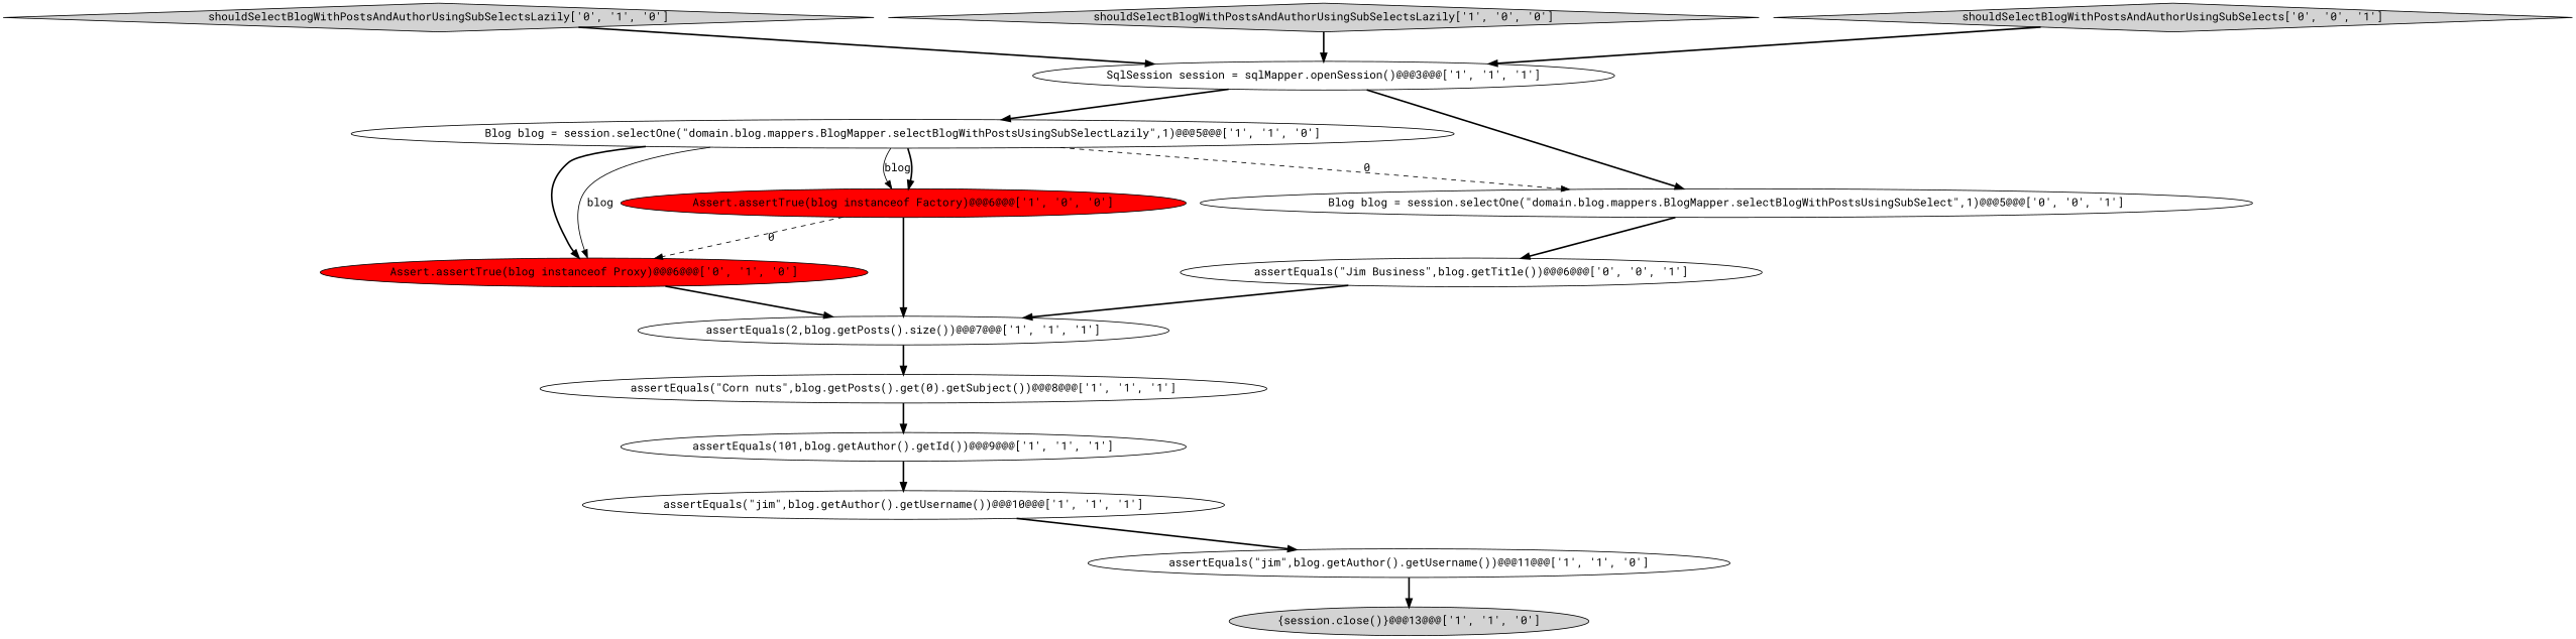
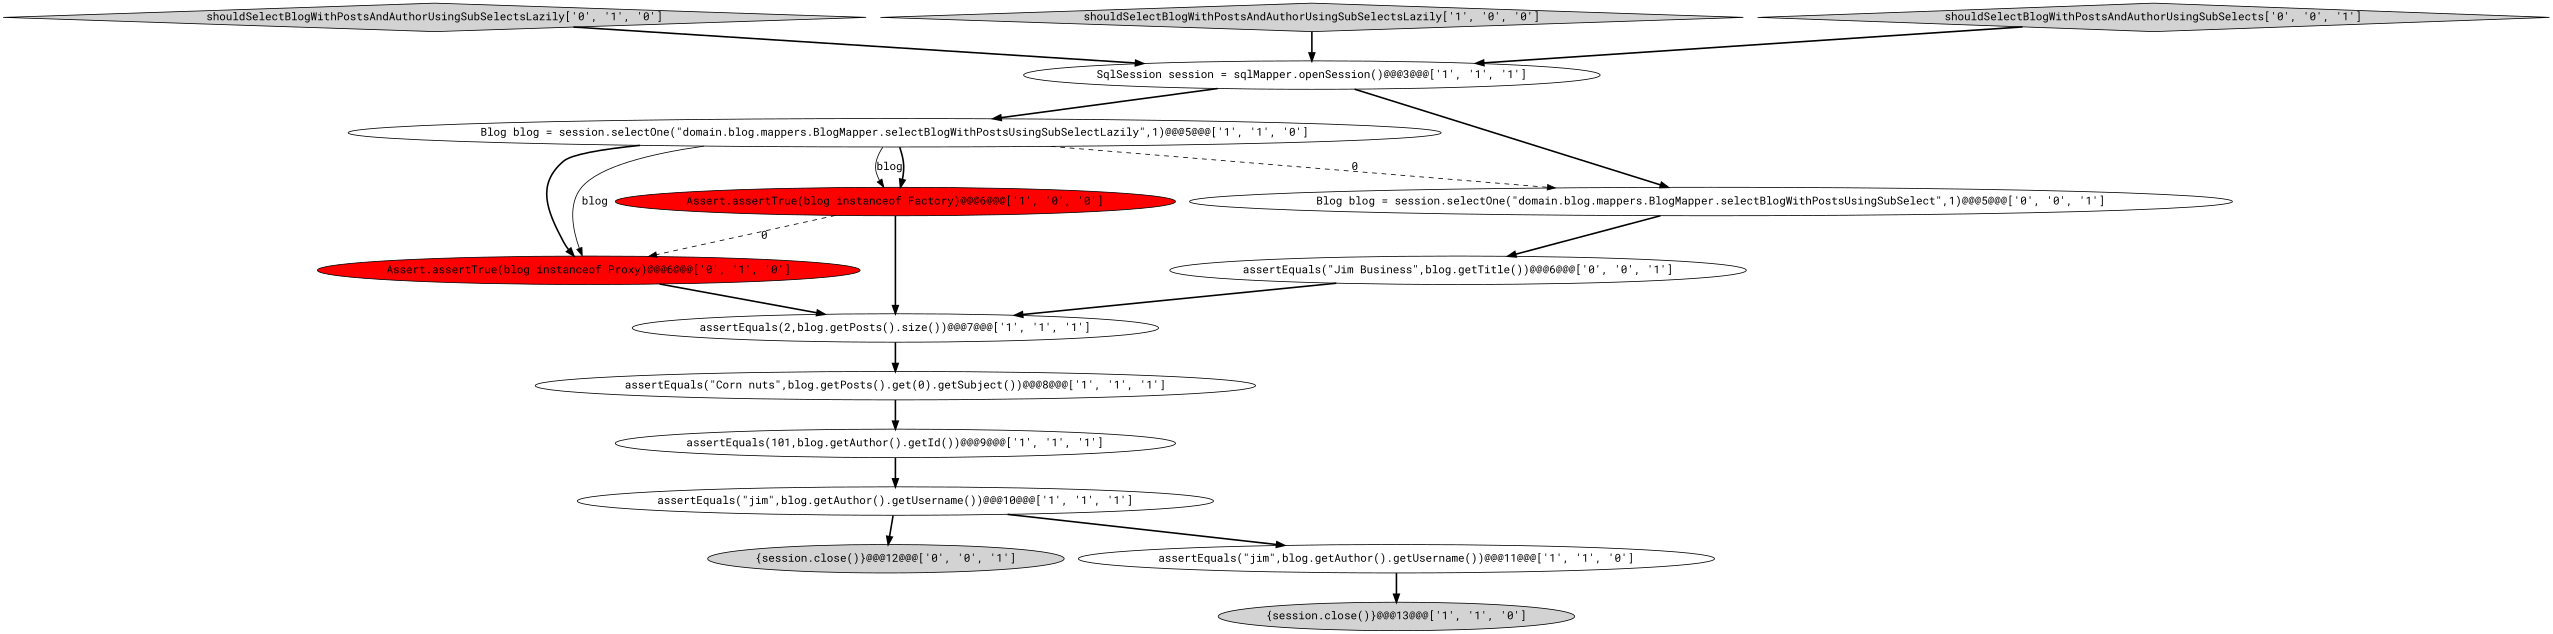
  digraph {
    fontname="Roboto Mono"
    node [fillcolor=white shape=ellipse style=filled fontname="Roboto Mono"]
    edge [style=bold fontname="Roboto Mono"]
+   n1 [fillcolor=lightgray label="{session.close()}@@@12@@@['0', '0', '1']"]
    n2 [fillcolor=lightgray label="shouldSelectBlogWithPostsAndAuthorUsingSubSelectsLazily['0', '1', '0']" shape=diamond]
    n3 [label="SqlSession session = sqlMapper.openSession()@@@3@@@['1', '1', '1']"]
    n4 [fillcolor=lightgray label="{session.close()}@@@13@@@['1', '1', '0']"]
    n5 [label="Blog blog = session.selectOne(\"domain.blog.mappers.BlogMapper.selectBlogWithPostsUsingSubSelectLazily\",1)@@@5@@@['1', '1', '0']"]
    n6 [fillcolor=red label="Assert.assertTrue(blog instanceof Proxy)@@@6@@@['0', '1', '0']"]
    n7 [label="Blog blog = session.selectOne(\"domain.blog.mappers.BlogMapper.selectBlogWithPostsUsingSubSelect\",1)@@@5@@@['0', '0', '1']"]
    n8 [fillcolor=red label="Assert.assertTrue(blog instanceof Factory)@@@6@@@['1', '0', '0']"]
    n9 [fillcolor=lightgray label="shouldSelectBlogWithPostsAndAuthorUsingSubSelectsLazily['1', '0', '0']" shape=diamond]
    n10 [label="assertEquals(2,blog.getPosts().size())@@@7@@@['1', '1', '1']"]
    n11 [label="assertEquals(\"Corn nuts\",blog.getPosts().get(0).getSubject())@@@8@@@['1', '1', '1']"]
    n12 [label="assertEquals(\"jim\",blog.getAuthor().getUsername())@@@11@@@['1', '1', '0']"]
    n13 [label="assertEquals(101,blog.getAuthor().getId())@@@9@@@['1', '1', '1']"]
    n14 [label="assertEquals(\"jim\",blog.getAuthor().getUsername())@@@10@@@['1', '1', '1']"]
    n15 [label="assertEquals(\"Jim Business\",blog.getTitle())@@@6@@@['0', '0', '1']"]
    n16 [fillcolor=lightgray label="shouldSelectBlogWithPostsAndAuthorUsingSubSelects['0', '0', '1']" shape=diamond]
    n2 -> n3
    n3 -> n5
    n3 -> n7
    n5 -> n6
    n5 -> n6 [label=blog style=solid]
    n5 -> n7 [label=0 style=dashed]
    n5 -> n8 [label=blog style=solid]
    n5 -> n8
    n6 -> n10
    n7 -> n15
    n8 -> n6 [label=0 style=dashed]
    n8 -> n10
    n9 -> n3
    n10 -> n11
    n11 -> n13
    n12 -> n4
    n13 -> n14
+   n14 -> n1
    n14 -> n12
    n15 -> n10
    n16 -> n3
  }
